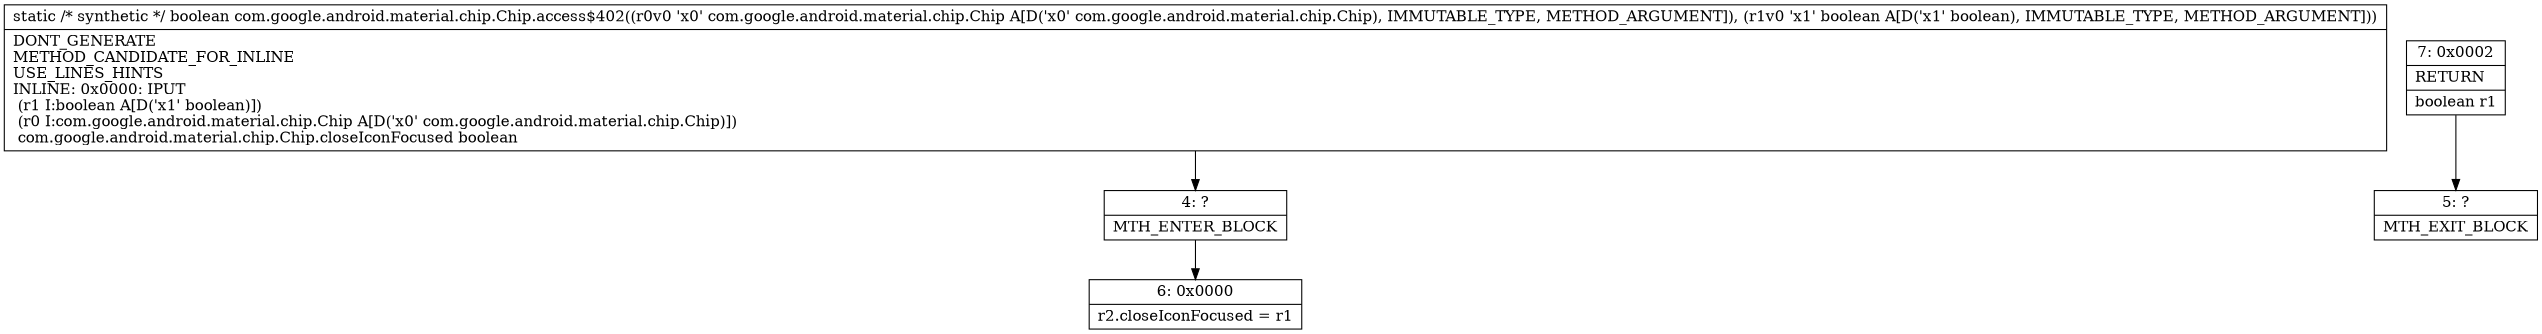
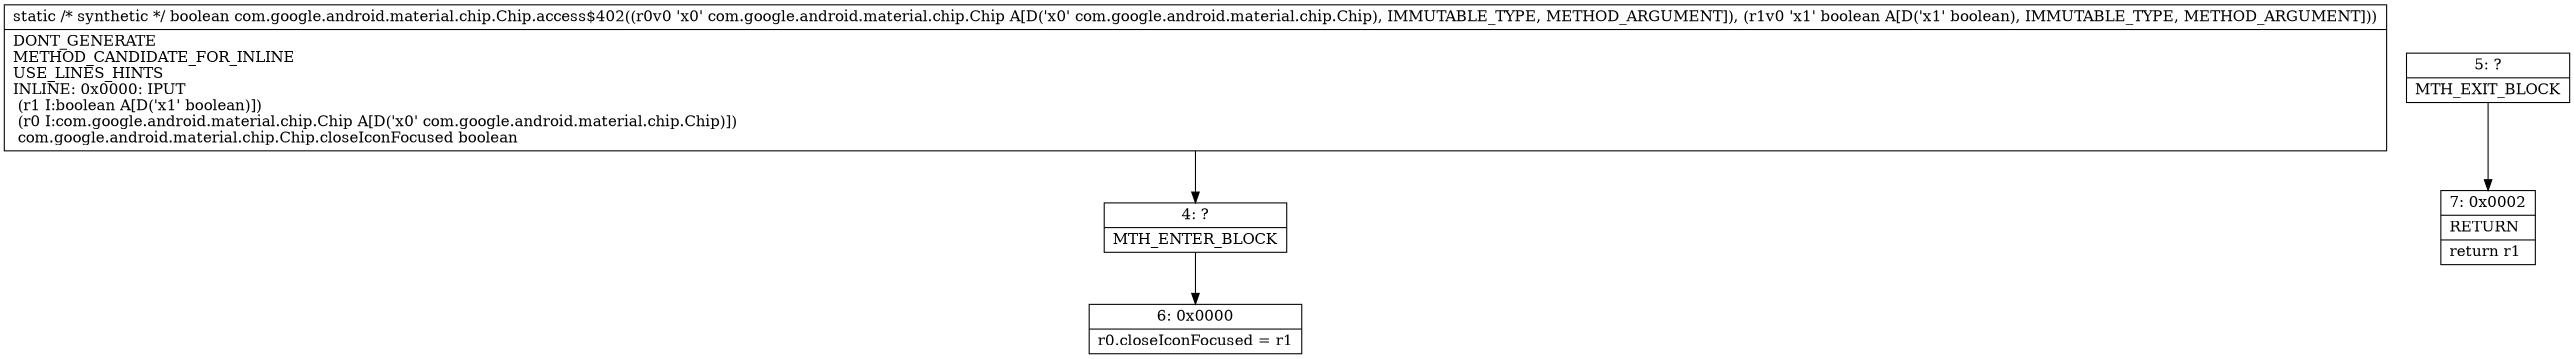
  digraph {
    node [shape=record]
    n1 [label="{4\:\ ?|MTH_ENTER_BLOCK\l}"]
-   n2 [label="{6\:\ 0x0000|r2.closeIconFocused = r1\l}"]
-   n3 [label="{7\:\ 0x0002|RETURN\l|boolean r1\l}"]
+   n2 [label="{6\:\ 0x0000|r0.closeIconFocused = r1\l}"]
+   n3 [label="{7\:\ 0x0002|RETURN\l|return r1\l}"]
    n4 [label="{5\:\ ?|MTH_EXIT_BLOCK\l}"]
    n5 [label="{static \/* synthetic *\/ boolean com.google.android.material.chip.Chip.access$402((r0v0 'x0' com.google.android.material.chip.Chip A[D('x0' com.google.android.material.chip.Chip), IMMUTABLE_TYPE, METHOD_ARGUMENT]), (r1v0 'x1' boolean A[D('x1' boolean), IMMUTABLE_TYPE, METHOD_ARGUMENT]))  | DONT_GENERATE\lMETHOD_CANDIDATE_FOR_INLINE\lUSE_LINES_HINTS\lINLINE: 0x0000: IPUT  \l  (r1 I:boolean A[D('x1' boolean)])\l  (r0 I:com.google.android.material.chip.Chip A[D('x0' com.google.android.material.chip.Chip)])\l com.google.android.material.chip.Chip.closeIconFocused boolean\l}"]
    n1 -> n2
-   n3 -> n4
+   n4 -> n3
    n5 -> n1
  }
